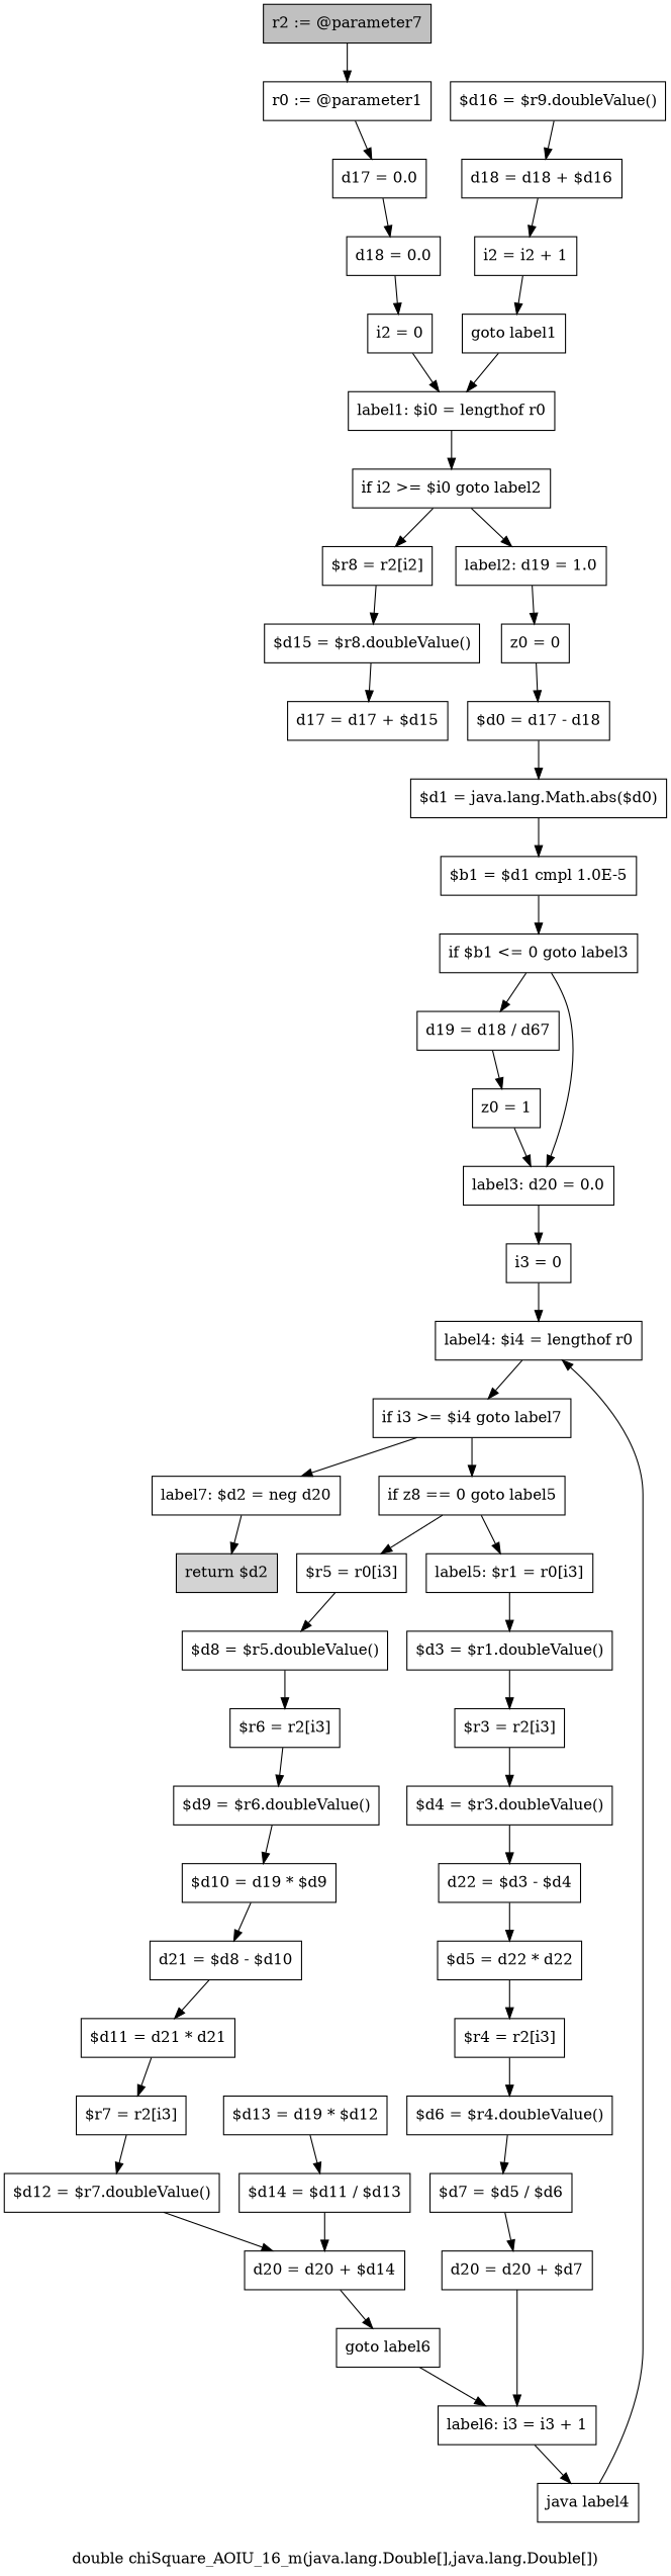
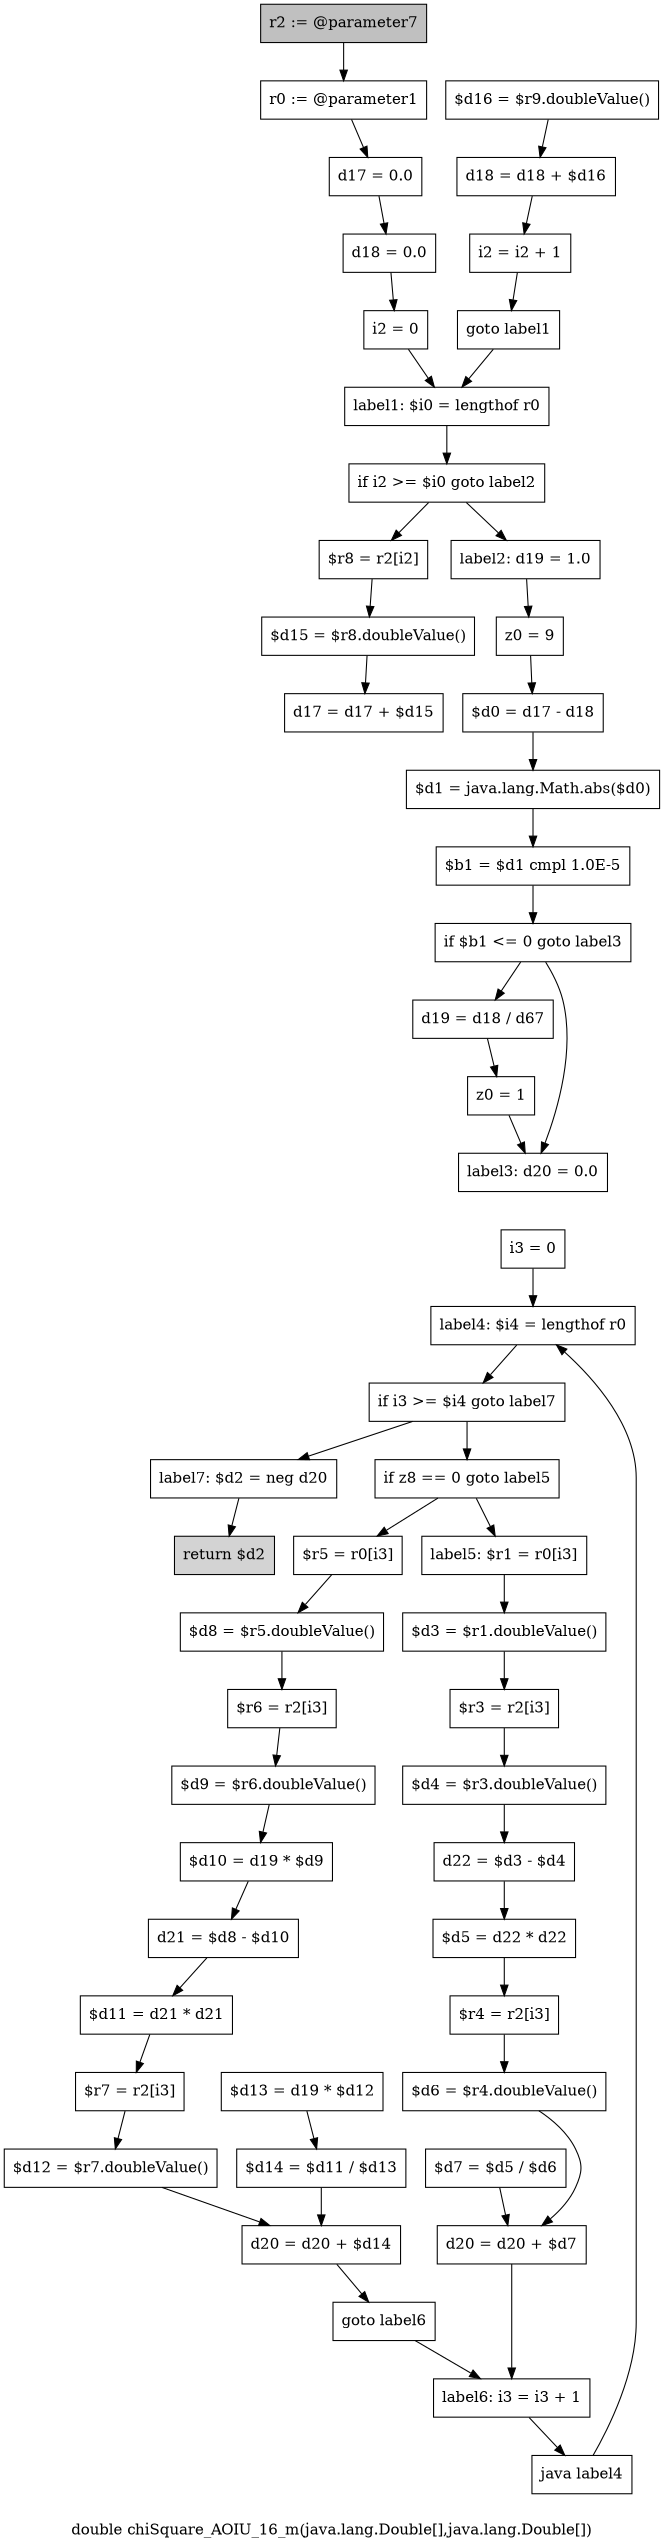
  digraph {
    label="double chiSquare_AOIU_16_m(java.lang.Double[],java.lang.Double[])"
    node [shape=box]
    n1 [fillcolor=gray label="r2 := @parameter7" style=filled]
    n2 [label="r0 := @parameter1"]
    n3 [label="d17 = 0.0"]
    n4 [label="d18 = 0.0"]
    n5 [label="i2 = 0"]
    n6 [label="label1: $i0 = lengthof r0"]
    n7 [label="if i2 >= $i0 goto label2"]
    n8 [label="$r8 = r2[i2]"]
    n9 [label="label2: d19 = 1.0"]
    n10 [label="$d15 = $r8.doubleValue()"]
-   n11 [label="z0 = 0"]
+   n11 [label="z0 = 9"]
    n12 [label="d17 = d17 + $d15"]
    n13 [label="$d0 = d17 - d18"]
    n14 [label="$d16 = $r9.doubleValue()"]
    n15 [label="d18 = d18 + $d16"]
    n16 [label="i2 = i2 + 1"]
    n17 [label="goto label1"]
    n18 [label="$d1 = java.lang.Math.abs($d0)"]
    n19 [label="$b1 = $d1 cmpl 1.0E-5"]
    n20 [label="if $b1 <= 0 goto label3"]
    n21 [label="d19 = d18 / d67"]
    n22 [label="label3: d20 = 0.0"]
    n23 [label="z0 = 1"]
    n24 [label="i3 = 0"]
    n25 [label="label4: $i4 = lengthof r0"]
    n26 [label="if i3 >= $i4 goto label7"]
    n27 [label="if z8 == 0 goto label5"]
    n28 [label="label7: $d2 = neg d20"]
    n29 [label="$r5 = r0[i3]"]
    n30 [label="label5: $r1 = r0[i3]"]
    n31 [fillcolor=lightgray label="return $d2" style=filled]
    n32 [label="$d8 = $r5.doubleValue()"]
    n33 [label="$d3 = $r1.doubleValue()"]
    n34 [label="$r6 = r2[i3]"]
    n35 [label="$r3 = r2[i3]"]
    n36 [label="$d9 = $r6.doubleValue()"]
    n37 [label="$d10 = d19 * $d9"]
    n38 [label="d21 = $d8 - $d10"]
    n39 [label="$d11 = d21 * d21"]
    n40 [label="$r7 = r2[i3]"]
    n41 [label="$d12 = $r7.doubleValue()"]
    n42 [label="d20 = d20 + $d14"]
    n43 [label="$d13 = d19 * $d12"]
    n44 [label="$d14 = $d11 / $d13"]
    n45 [label="goto label6"]
    n46 [label="label6: i3 = i3 + 1"]
    n47 [label="java label4"]
    n48 [label="$d4 = $r3.doubleValue()"]
    n49 [label="d22 = $d3 - $d4"]
    n50 [label="$d5 = d22 * d22"]
    n51 [label="$r4 = r2[i3]"]
    n52 [label="$d6 = $r4.doubleValue()"]
    n53 [label="$d7 = $d5 / $d6"]
    n54 [label="d20 = d20 + $d7"]
    n1 -> n2
    n2 -> n3
    n3 -> n4
    n4 -> n5
    n5 -> n6
    n6 -> n7
    n7 -> n8
    n7 -> n9
    n8 -> n10
    n9 -> n11
    n10 -> n12
    n11 -> n13
    n13 -> n18
    n14 -> n15
    n15 -> n16
    n16 -> n17
    n17 -> n6
    n18 -> n19
    n19 -> n20
    n20 -> n21
    n20 -> n22
    n21 -> n23
-   n22 -> n24
    n23 -> n22
    n24 -> n25
    n25 -> n26
    n26 -> n27
    n26 -> n28
    n27 -> n29
    n27 -> n30
    n28 -> n31
    n29 -> n32
    n30 -> n33
    n32 -> n34
    n33 -> n35
    n34 -> n36
    n35 -> n48
    n36 -> n37
    n37 -> n38
    n38 -> n39
    n39 -> n40
    n40 -> n41
    n41 -> n42
    n42 -> n45
    n43 -> n44
    n44 -> n42
    n45 -> n46
    n46 -> n47
    n47 -> n25
    n48 -> n49
    n49 -> n50
    n50 -> n51
    n51 -> n52
-   n52 -> n53
+   n52 -> n54
    n53 -> n54
    n54 -> n46
  }
